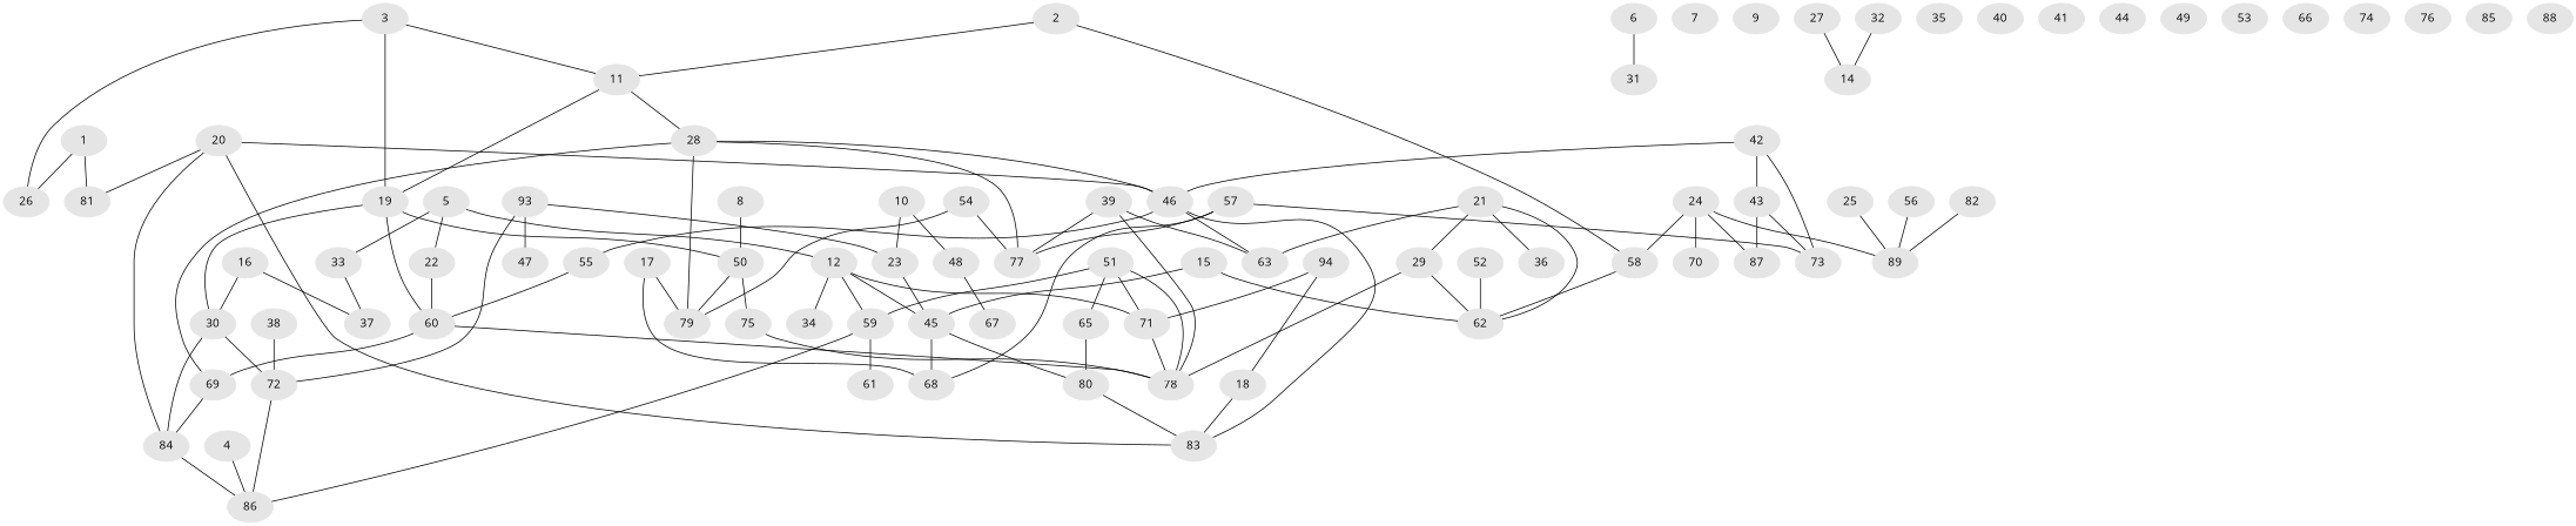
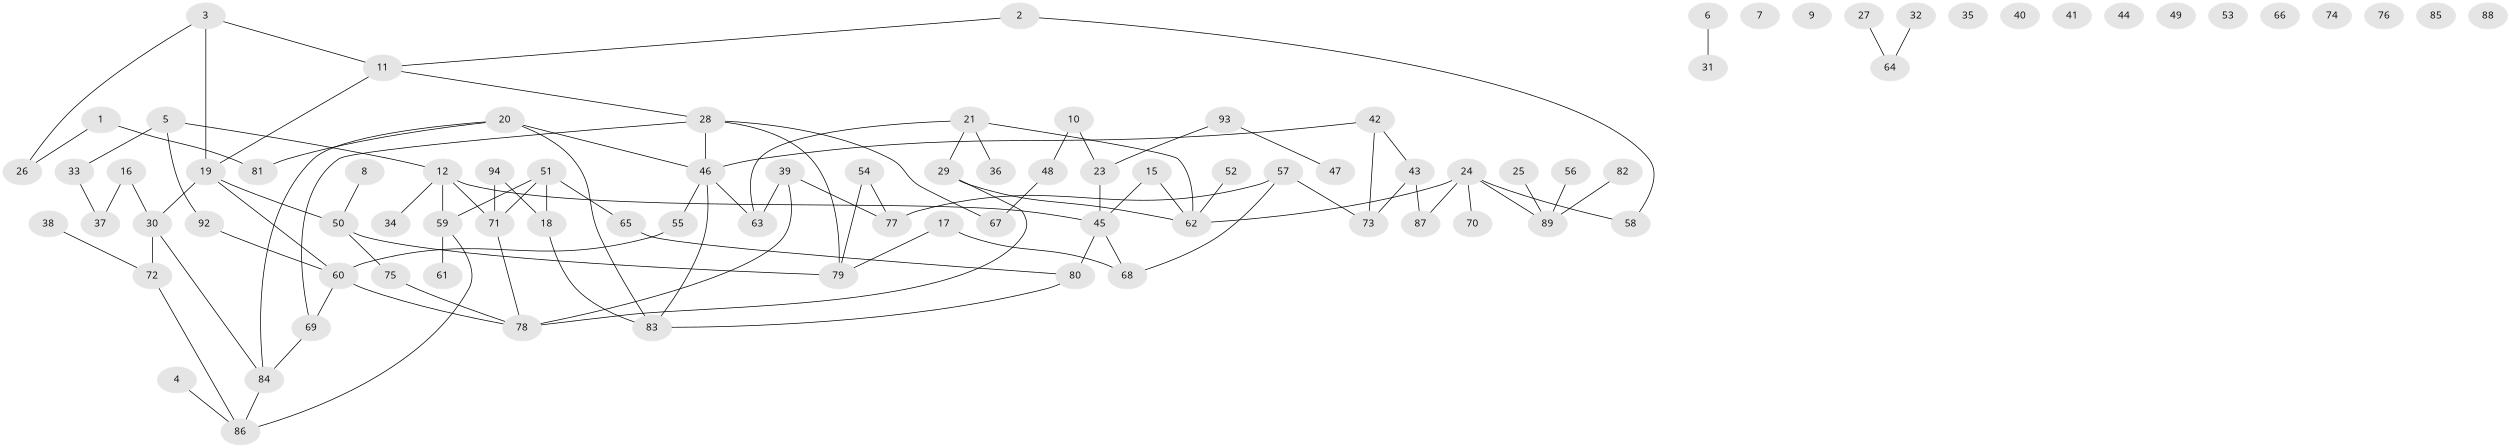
  graph {
    fontname="Open Sans"
    node [color=gray90 fontname="Open Sans" style=filled]
    edge [fontname="Open Sans"]
    1
    26
    81
    2
    11
    58
    19
    28
    62
    3
    50
    30
    60
    4
    86
    5
    12
-   22
+   22 [label=92]
    33
    34
    45
    59
    71
    37
    6
    31
    7
    8
    79
    75
    9
    10
    23
    48
    67
    46
    69
    77
    68
    80
    61
    78
    n43 [label=93]
    47
    72
    n46 [label=94]
    18
    83
    15
    16
    84
    17
    20
    63
    55
    21
    29
    36
    24
    70
    87
    89
    25
    27
-   64 [label=14]
+   64
    32
    35
    38
    39
    40
    41
    42
    43
    73
    44
    49
    51
    65
    52
    53
    54
    56
    57
    66
    74
    76
    82
    85
    88
    1 -- 26
    1 -- 81
    2 -- 11
    2 -- 58
    11 -- 19
    11 -- 28
-   58 -- 62
+   24 -- 62
    19 -- 50
    19 -- 30
    19 -- 60
    28 -- 79
    28 -- 46
    28 -- 69
-   28 -- 77
+   28 -- 67
    3 -- 26
    3 -- 11
    3 -- 19
    50 -- 79
    50 -- 75
    30 -- 72
    30 -- 84
    60 -- 69
    60 -- 78
    4 -- 86
    5 -- 12
    5 -- 22
    5 -- 33
    12 -- 34
    12 -- 45
    12 -- 59
    12 -- 71
    22 -- 60
    33 -- 37
    45 -- 68
    45 -- 80
    59 -- 86
    59 -- 61
    71 -- 78
    6 -- 31
    8 -- 50
    75 -- 78
    10 -- 23
    10 -- 48
    23 -- 45
    48 -- 67
    46 -- 83
    46 -- 63
    46 -- 55
    69 -- 84
    80 -- 83
    n43 -- 23
    n43 -- 47
-   n43 -- 72
    72 -- 86
    n46 -- 71
    n46 -- 18
    18 -- 83
    15 -- 62
    15 -- 45
    16 -- 30
    16 -- 37
    84 -- 86
    17 -- 79
    17 -- 68
    20 -- 81
    20 -- 46
    20 -- 83
    20 -- 84
    55 -- 60
    21 -- 62
    21 -- 63
    21 -- 29
    21 -- 36
    29 -- 62
    29 -- 78
    24 -- 58
    24 -- 70
    24 -- 87
    24 -- 89
    25 -- 89
    27 -- 64
    32 -- 64
    38 -- 72
    39 -- 77
    39 -- 78
    39 -- 63
    42 -- 46
    42 -- 43
    42 -- 73
    43 -- 87
    43 -- 73
    51 -- 59
    51 -- 71
-   51 -- 78
+   51 -- 18
    51 -- 65
    65 -- 80
    52 -- 62
    54 -- 79
    54 -- 77
    56 -- 89
    57 -- 77
    57 -- 68
    57 -- 73
    82 -- 89
  }
